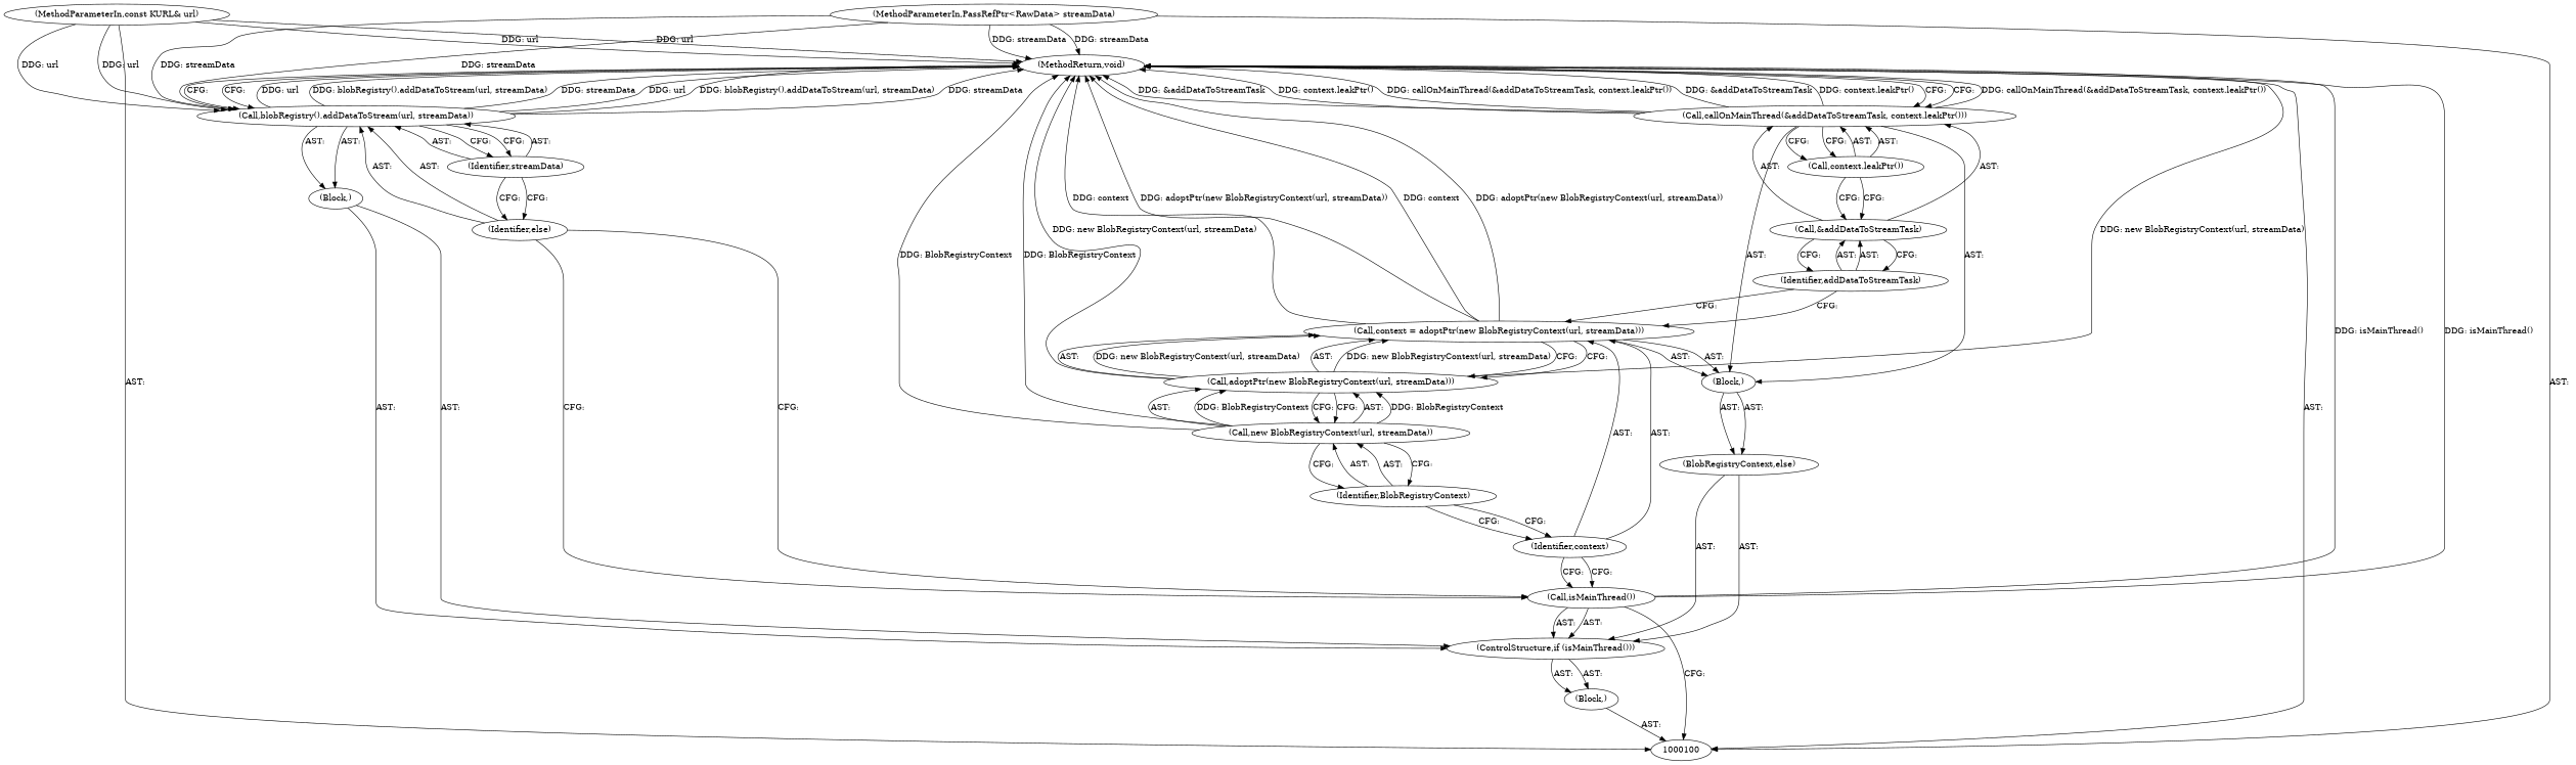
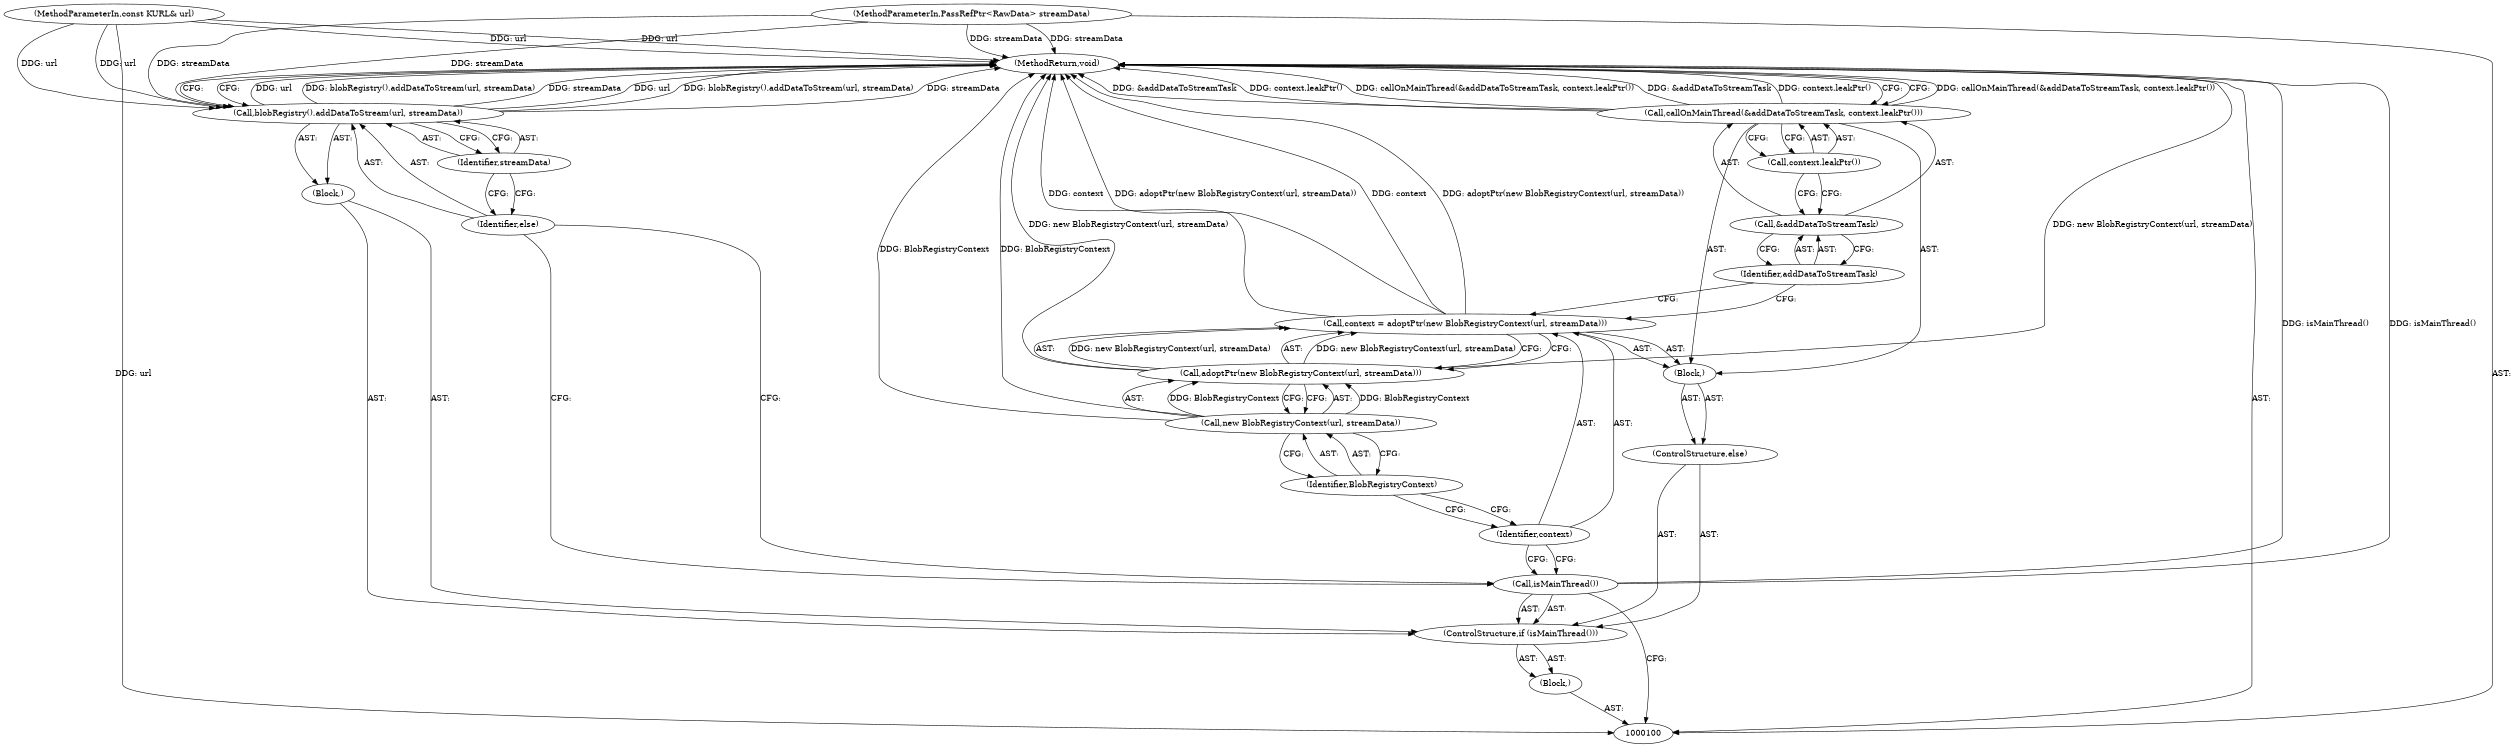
  digraph {
    n1 [label="(MethodReturn,void)"]
    n2 [label="(Call,blobRegistry().addDataToStream(url, streamData))"]
    n3 [label="(Call,callOnMainThread(&addDataToStreamTask, context.leakPtr()))"]
    1000100
    n5 [label="(Block,)"]
    n6 [label="(Identifier,streamData)"]
    n7 [label="(Block,)"]
    n8 [label="(Call,context.leakPtr())"]
    n9 [label="(MethodParameterIn,const KURL& url)"]
    n10 [label="(MethodParameterIn,PassRefPtr<RawData> streamData)"]
    n11 [label="(Block,)"]
    n12 [label="(ControlStructure,if (isMainThread()))"]
    n13 [label="(Call,isMainThread())"]
    n14 [label="(Identifier,else)"]
-   n15 [label="(BlobRegistryContext,else)"]
+   n15 [label="(ControlStructure,else)"]
    n16 [label="(Call,context = adoptPtr(new BlobRegistryContext(url, streamData)))"]
    n17 [label="(Call,adoptPtr(new BlobRegistryContext(url, streamData)))"]
    n18 [label="(Call,new BlobRegistryContext(url, streamData))"]
    n19 [label="(Identifier,context)"]
    n20 [label="(Identifier,BlobRegistryContext)"]
    n21 [label="(Call,&addDataToStreamTask)"]
    n22 [label="(Identifier,addDataToStreamTask)"]
    n1 -> n2 [label="CFG: "]
    n1 -> n2 [label="CFG: "]
    n1 -> n3 [label="CFG: "]
    n1 -> n3 [label="CFG: "]
    n1 -> 1000100 [label="AST: "]
    n2 -> n1 [label="DDG: url"]
    n2 -> n1 [label="DDG: blobRegistry().addDataToStream(url, streamData)"]
    n2 -> n1 [label="DDG: streamData"]
    n2 -> n1 [label="DDG: url"]
    n2 -> n1 [label="DDG: blobRegistry().addDataToStream(url, streamData)"]
    n2 -> n1 [label="DDG: streamData"]
    n2 -> n5 [label="AST: "]
    n2 -> n5 [label="AST: "]
    n2 -> n6 [label="CFG: "]
    n2 -> n6 [label="CFG: "]
    n3 -> n1 [label="DDG: callOnMainThread(&addDataToStreamTask, context.leakPtr())"]
    n3 -> n1 [label="DDG: &addDataToStreamTask"]
    n3 -> n1 [label="DDG: context.leakPtr()"]
    n3 -> n1 [label="DDG: callOnMainThread(&addDataToStreamTask, context.leakPtr())"]
    n3 -> n1 [label="DDG: &addDataToStreamTask"]
    n3 -> n1 [label="DDG: context.leakPtr()"]
    n3 -> n7 [label="AST: "]
    n3 -> n7 [label="AST: "]
    n3 -> n8 [label="CFG: "]
    n3 -> n8 [label="CFG: "]
    n5 -> n12 [label="AST: "]
    n5 -> n12 [label="AST: "]
    n6 -> n2 [label="AST: "]
    n6 -> n2 [label="AST: "]
    n6 -> n14 [label="CFG: "]
    n6 -> n14 [label="CFG: "]
    n7 -> n15 [label="AST: "]
    n7 -> n15 [label="AST: "]
    n8 -> n3 [label="AST: "]
    n8 -> n3 [label="AST: "]
    n8 -> n21 [label="CFG: "]
    n8 -> n21 [label="CFG: "]
    n9 -> n1 [label="DDG: url"]
    n9 -> n1 [label="DDG: url"]
    n9 -> n2 [label="DDG: url"]
    n9 -> n2 [label="DDG: url"]
-   n9 -> 1000100 [label="AST: "]
+   n9 -> 1000100 [label="DDG: url"]
    n10 -> n1 [label="DDG: streamData"]
    n10 -> n1 [label="DDG: streamData"]
    n10 -> n2 [label="DDG: streamData"]
    n10 -> n2 [label="DDG: streamData"]
    n10 -> 1000100 [label="AST: "]
    n11 -> 1000100 [label="AST: "]
    n12 -> n11 [label="AST: "]
    n12 -> n11 [label="AST: "]
    n13 -> n1 [label="DDG: isMainThread()"]
    n13 -> n1 [label="DDG: isMainThread()"]
    n13 -> 1000100 [label="CFG: "]
    n13 -> n12 [label="AST: "]
    n13 -> n12 [label="AST: "]
    n14 -> n2 [label="AST: "]
    n14 -> n2 [label="AST: "]
    n14 -> n13 [label="CFG: "]
    n14 -> n13 [label="CFG: "]
    n15 -> n12 [label="AST: "]
    n15 -> n12 [label="AST: "]
    n16 -> n1 [label="DDG: context"]
    n16 -> n1 [label="DDG: adoptPtr(new BlobRegistryContext(url, streamData))"]
    n16 -> n1 [label="DDG: context"]
    n16 -> n1 [label="DDG: adoptPtr(new BlobRegistryContext(url, streamData))"]
    n16 -> n7 [label="AST: "]
    n16 -> n7 [label="AST: "]
    n16 -> n17 [label="CFG: "]
    n16 -> n17 [label="CFG: "]
    n17 -> n1 [label="DDG: new BlobRegistryContext(url, streamData)"]
    n17 -> n1 [label="DDG: new BlobRegistryContext(url, streamData)"]
    n17 -> n16 [label="AST: "]
    n17 -> n16 [label="DDG: new BlobRegistryContext(url, streamData)"]
    n17 -> n16 [label="AST: "]
    n17 -> n16 [label="DDG: new BlobRegistryContext(url, streamData)"]
    n17 -> n18 [label="CFG: "]
    n17 -> n18 [label="CFG: "]
    n18 -> n1 [label="DDG: BlobRegistryContext"]
    n18 -> n1 [label="DDG: BlobRegistryContext"]
    n18 -> n17 [label="AST: "]
    n18 -> n17 [label="DDG: BlobRegistryContext"]
    n18 -> n17 [label="AST: "]
    n18 -> n17 [label="DDG: BlobRegistryContext"]
    n18 -> n20 [label="CFG: "]
    n18 -> n20 [label="CFG: "]
    n19 -> n13 [label="CFG: "]
    n19 -> n13 [label="CFG: "]
    n19 -> n16 [label="AST: "]
    n19 -> n16 [label="AST: "]
    n20 -> n18 [label="AST: "]
    n20 -> n18 [label="AST: "]
    n20 -> n19 [label="CFG: "]
    n20 -> n19 [label="CFG: "]
    n21 -> n3 [label="AST: "]
    n21 -> n3 [label="AST: "]
    n21 -> n22 [label="CFG: "]
    n21 -> n22 [label="CFG: "]
    n22 -> n16 [label="CFG: "]
    n22 -> n16 [label="CFG: "]
    n22 -> n21 [label="AST: "]
    n22 -> n21 [label="AST: "]
  }
